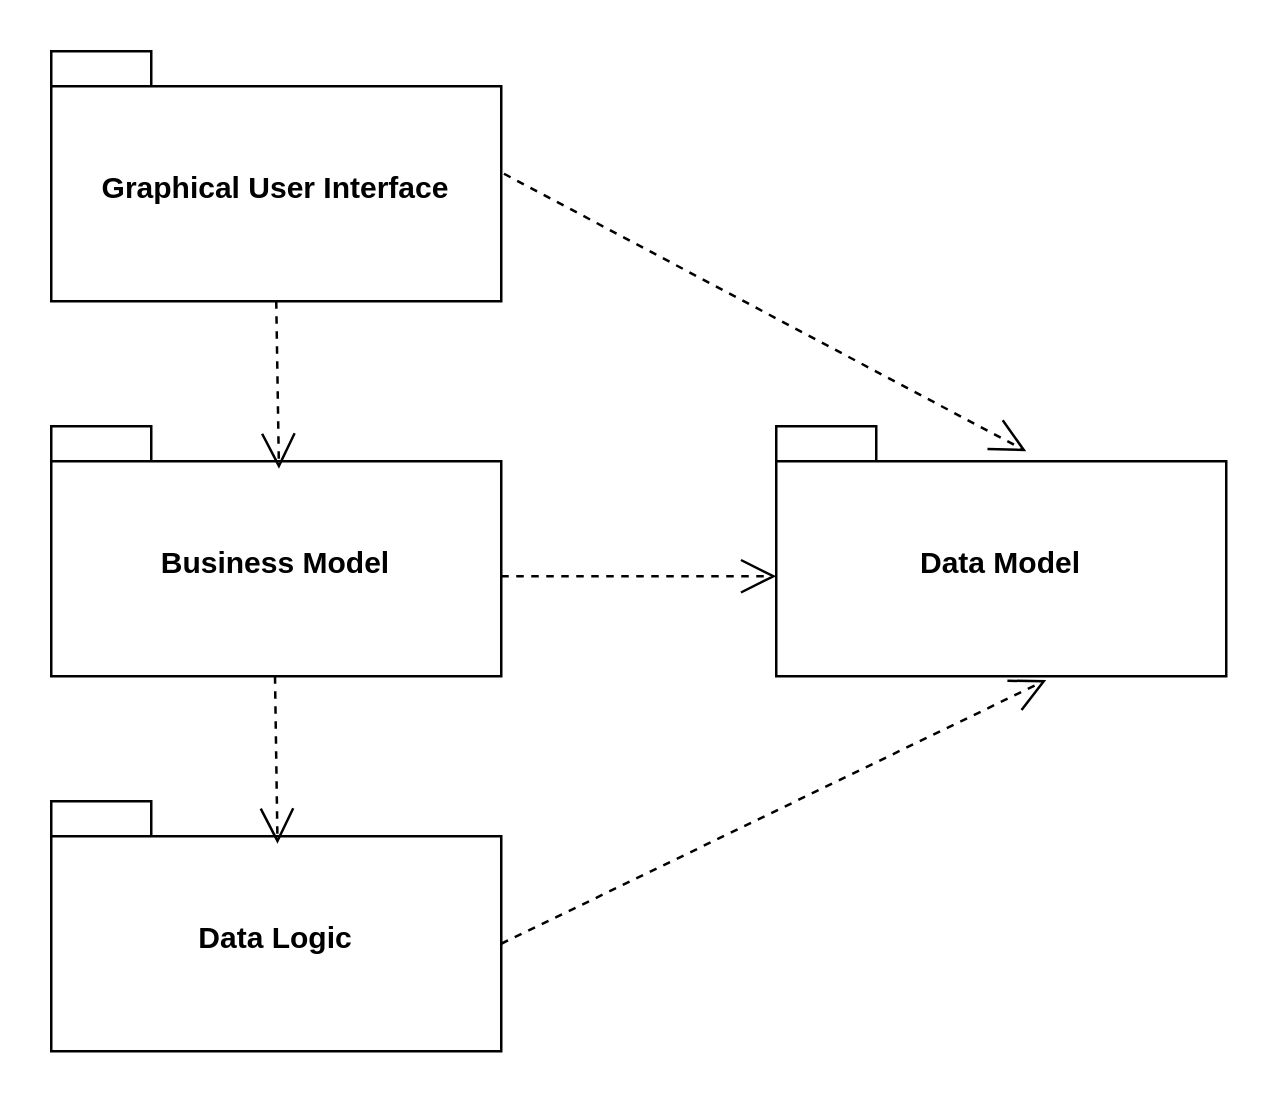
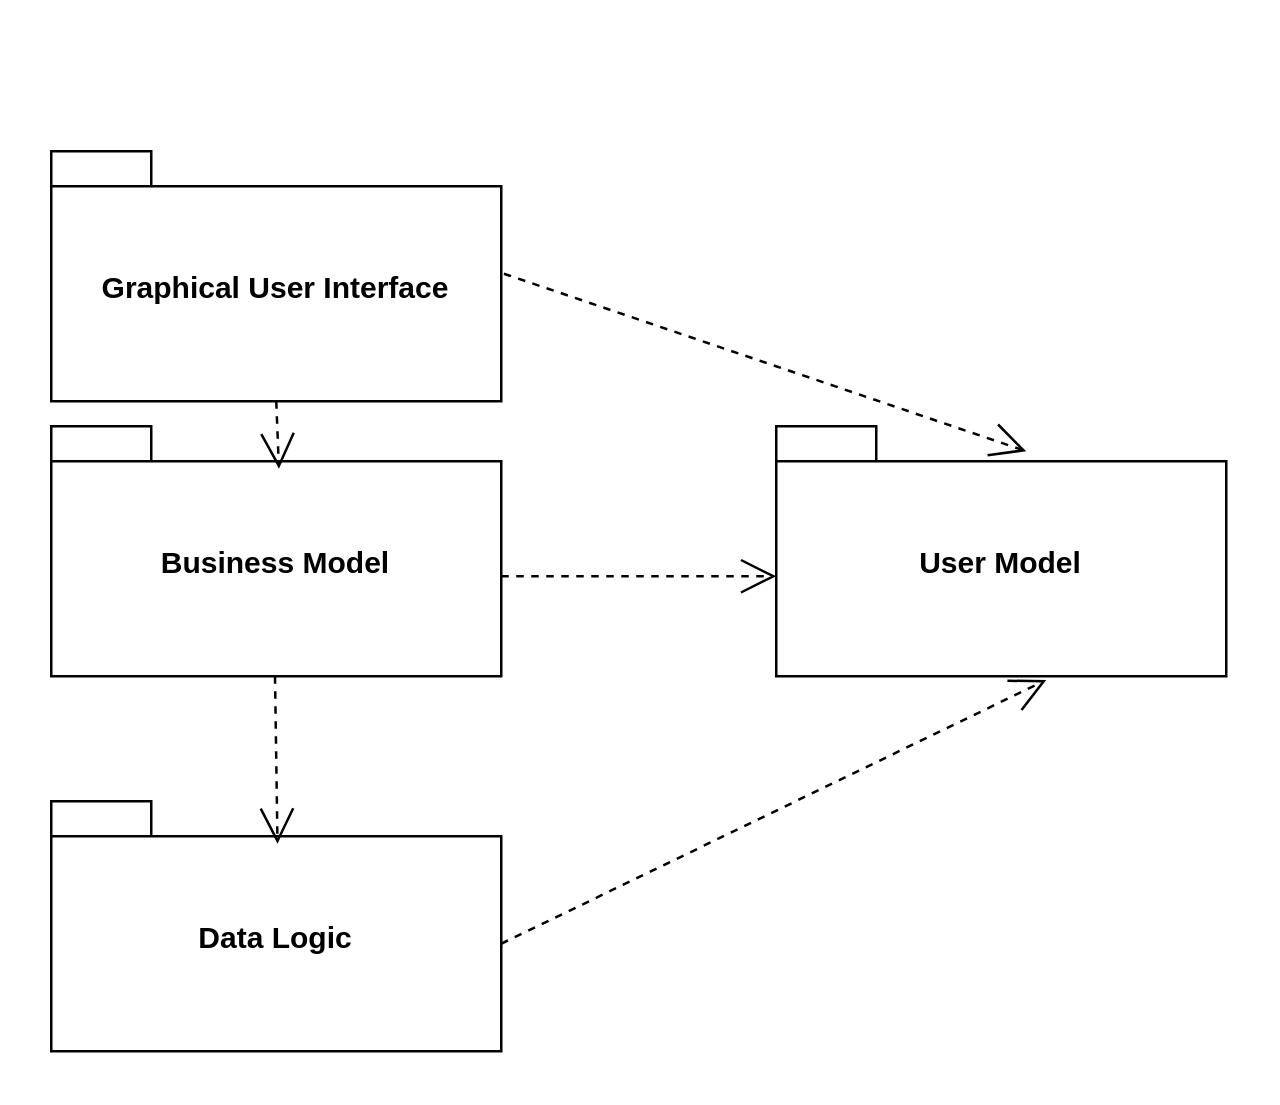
  <mxCell id="0" />
  <mxCell id="1" parent="0" />
- <mxCell id="2" value="Graphical User Interface" style="shape=folder;fontStyle=1;spacingTop=10;tabWidth=40;tabHeight=14;tabPosition=left;html=1;whiteSpace=wrap;" vertex="1" parent="1"><mxGeometry x="20" y="20" width="180" height="100" as="geometry" /></mxCell>
+ <mxCell id="2" value="Graphical User Interface" style="shape=folder;fontStyle=1;spacingTop=10;tabWidth=40;tabHeight=14;tabPosition=left;html=1;whiteSpace=wrap;" vertex="1" parent="1"><mxGeometry x="20" y="60" width="180" height="100" as="geometry" /></mxCell>
  <mxCell id="3" value="Business Model" style="shape=folder;fontStyle=1;spacingTop=10;tabWidth=40;tabHeight=14;tabPosition=left;html=1;whiteSpace=wrap;" vertex="1" parent="1"><mxGeometry x="20" y="170" width="180" height="100" as="geometry" /></mxCell>
  <mxCell id="4" value="Data Logic" style="shape=folder;fontStyle=1;spacingTop=10;tabWidth=40;tabHeight=14;tabPosition=left;html=1;whiteSpace=wrap;" vertex="1" parent="1"><mxGeometry x="20" y="320" width="180" height="100" as="geometry" /></mxCell>
- <mxCell id="5" value="Data Model" style="shape=folder;fontStyle=1;spacingTop=10;tabWidth=40;tabHeight=14;tabPosition=left;html=1;whiteSpace=wrap;" vertex="1" parent="1"><mxGeometry x="310" y="170" width="180" height="100" as="geometry" /></mxCell>
+ <mxCell id="5" value="User Model" style="shape=folder;fontStyle=1;spacingTop=10;tabWidth=40;tabHeight=14;tabPosition=left;html=1;whiteSpace=wrap;" vertex="1" parent="1"><mxGeometry x="310" y="170" width="180" height="100" as="geometry" /></mxCell>
  <mxCell id="6" value="" style="endArrow=open;endSize=12;dashed=1;html=1;rounded=0;exitX=0.5;exitY=1;exitDx=0;exitDy=0;exitPerimeter=0;entryX=0.506;entryY=0.17;entryDx=0;entryDy=0;entryPerimeter=0;" edge="1" parent="1" source="2" target="3"><mxGeometry width="160" relative="1" as="geometry"><mxPoint x="85" y="150" as="sourcePoint" /><mxPoint x="185" y="150" as="targetPoint" /></mxGeometry></mxCell>
  <mxCell id="7" value="" style="endArrow=open;endSize=12;dashed=1;html=1;rounded=0;exitX=0.5;exitY=1;exitDx=0;exitDy=0;exitPerimeter=0;entryX=0.506;entryY=0.17;entryDx=0;entryDy=0;entryPerimeter=0;" edge="1" parent="1"><mxGeometry width="160" relative="1" as="geometry"><mxPoint x="109.5" y="270" as="sourcePoint" /><mxPoint x="110.5" y="337" as="targetPoint" /></mxGeometry></mxCell>
  <mxCell id="8" value="" style="endArrow=open;endSize=12;dashed=1;html=1;rounded=0;exitX=0;exitY=0;exitDx=180;exitDy=57;exitPerimeter=0;" edge="1" parent="1"><mxGeometry width="160" relative="1" as="geometry"><mxPoint x="200" y="230" as="sourcePoint" /><mxPoint x="310" y="230" as="targetPoint" /></mxGeometry></mxCell>
  <mxCell id="9" value="" style="endArrow=open;endSize=12;dashed=1;html=1;rounded=0;exitX=1.006;exitY=0.49;exitDx=0;exitDy=0;exitPerimeter=0;" edge="1" parent="1" source="2"><mxGeometry width="160" relative="1" as="geometry"><mxPoint x="330" y="70" as="sourcePoint" /><mxPoint x="410" y="180" as="targetPoint" /></mxGeometry></mxCell>
  <mxCell id="10" value="" style="endArrow=open;endSize=12;dashed=1;html=1;rounded=0;exitX=0;exitY=0;exitDx=180;exitDy=57;exitPerimeter=0;entryX=0.6;entryY=1.015;entryDx=0;entryDy=0;entryPerimeter=0;" edge="1" parent="1" source="4" target="5"><mxGeometry width="160" relative="1" as="geometry"><mxPoint x="360" y="300" as="sourcePoint" /><mxPoint x="410" y="280" as="targetPoint" /></mxGeometry></mxCell>
